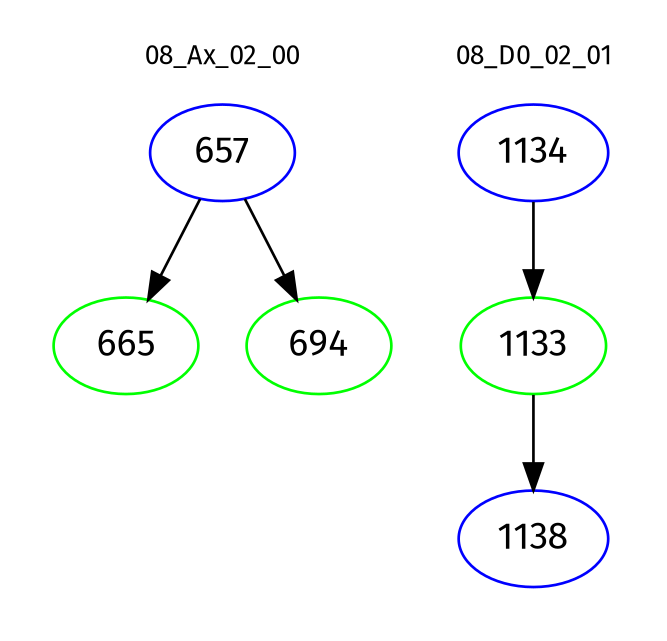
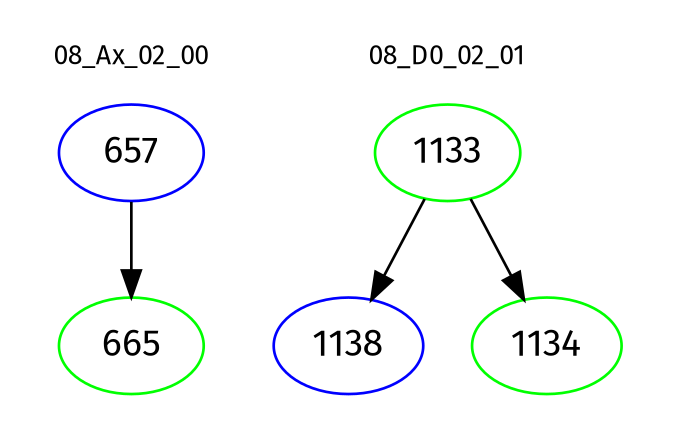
  digraph {
    fontname="Fira Sans"
    node [color=green fontname="Fira Sans"]
    edge [color=black fontname="Fira Sans"]
    n1 [color=blue label=657]
    n2 [label=665]
-   n3 [label=694]
    n4 [label=1133]
    n5 [color=blue label=1138]
-   n6 [color=blue label=1134]
+   n6 [label=1134]
    subgraph cluster_1 {
      color=white
      fontsize=10
      label="08_Ax_02_00"
      n1
      n2
-     n3
    }
    subgraph cluster_2 {
      color=white
      fontsize=10
      label="08_D0_02_01"
      n4
      n5
      n6
    }
    n1 -> n2
-   n1 -> n3
    n4 -> n5
-   n6 -> n4
+   n4 -> n6
  }
